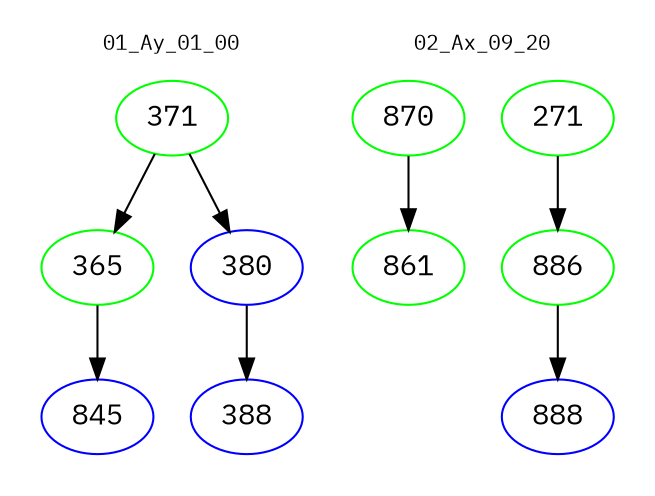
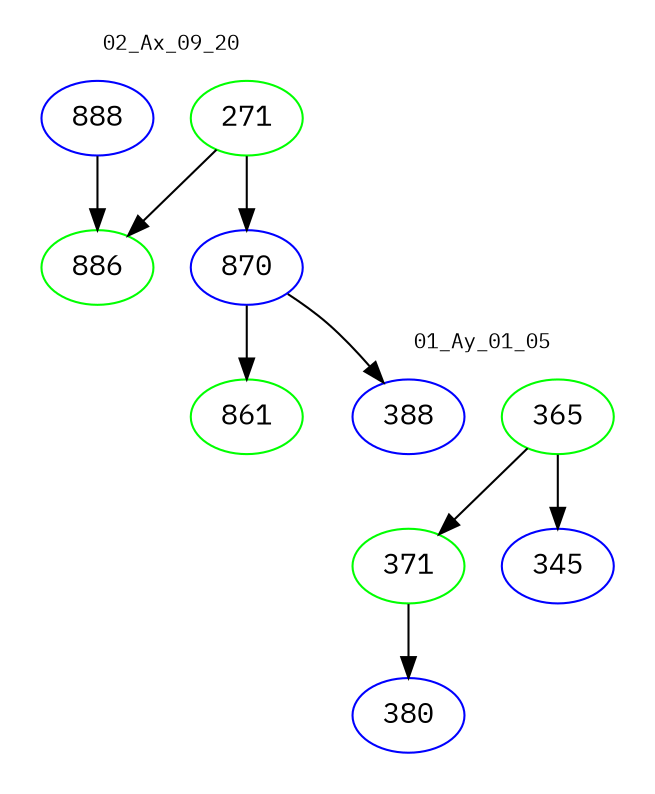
  digraph {
    fontname="IBM Plex Mono"
    node [color=green fontname="IBM Plex Mono"]
    edge [color=black fontname="IBM Plex Mono"]
    n1 [label=371]
    n2 [label=365]
    n3 [color=blue label=380]
-   n4 [color=blue label=845]
+   n4 [color=blue label=345]
    n5 [color=blue label=388]
    n6 [label=271]
-   n7 [label=870]
+   n7 [color=blue label=870]
    n8 [label=886]
    n9 [label=861]
    n10 [color=blue label=888]
    subgraph cluster_1 {
      color=white
      fontsize=10
-     label="01_Ay_01_00"
+     label="01_Ay_01_05"
      n1
      n2
      n3
      n4
      n5
    }
    subgraph cluster_2 {
      color=white
      fontsize=10
      label="02_Ax_09_20"
      n6
      n7
      n8
      n9
      n10
    }
-   n1 -> n2
+   n2 -> n1
    n1 -> n3
    n2 -> n4
-   n3 -> n5
+   n7 -> n5
+   n6 -> n7
    n6 -> n8
    n7 -> n9
-   n8 -> n10
+   n10 -> n8
  }
